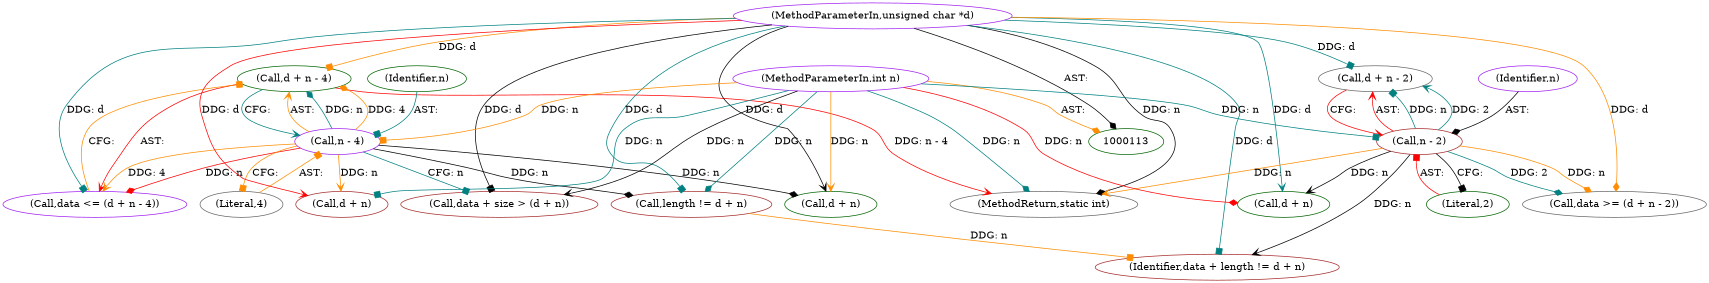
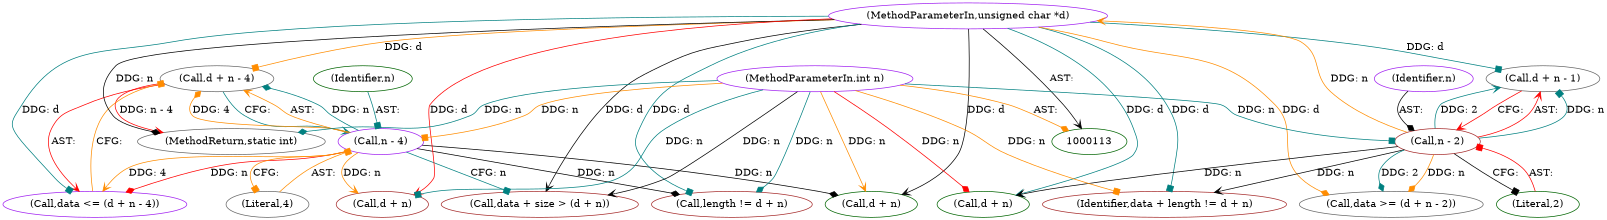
  digraph {
    node [color=gray40]
    edge [arrowhead=vee color=teal]
-   n1 [color=darkgreen label="(Call,d + n - 4)"]
+   n1 [label="(Call,d + n - 4)"]
    n2 [color=purple label="(Call,n - 4)"]
    n3 [label="(MethodReturn,static int)"]
    n4 [color=purple label="(Call,data <= (d + n - 4))"]
    n5 [color=brown label="(Call,d + n)"]
    n6 [color=brown label="(Call,data + size > (d + n))"]
    n7 [color=brown label="(Call,length != d + n)"]
    n8 [color=darkgreen label="(Call,d + n)"]
    n9 [label="(Literal,4)"]
    n10 [color=purple label="(MethodParameterIn,unsigned char *d)"]
    n11 [color=darkgreen label="(Call,d + n)"]
    n12 [color=brown label="(Identifier,data + length != d + n)"]
-   n13 [label="(Call,d + n - 2)"]
+   n13 [label="(Call,d + n - 1)"]
    n14 [label="(Call,data >= (d + n - 2))"]
    1000113 [color=darkgreen]
    n16 [color=brown label="(Call,n - 2)"]
    n17 [color=purple label="(MethodParameterIn,int n)"]
    n18 [color=darkgreen label="(Literal,2)"]
    n19 [color=purple label="(Identifier,n)"]
    n20 [color=darkgreen label="(Identifier,n)"]
    n1 -> n2 [label="CFG: "]
    n1 -> n3 [color=red label="DDG: n - 4"]
    n1 -> n4 [color=red label="AST: "]
    n2 -> n1 [color=darkorange label="AST: "]
    n2 -> n1 [arrowhead=diamond label="DDG: n"]
    n2 -> n1 [arrowhead=diamond color=darkorange label="DDG: 4"]
    n2 -> n4 [arrowhead=diamond color=red label="DDG: n"]
    n2 -> n4 [color=darkorange label="DDG: 4"]
    n2 -> n5 [color=darkorange label="DDG: n"]
    n2 -> n6 [arrowhead=box label="CFG: n"]
    n2 -> n7 [arrowhead=diamond color=black label="DDG: n"]
    n2 -> n8 [arrowhead=diamond color=black label="DDG: n"]
    n2 -> n9 [arrowhead=box color=darkorange label="CFG: "]
    n4 -> n1 [arrowhead=box color=darkorange label="CFG: "]
    n9 -> n2 [arrowhead=box color=darkorange label="AST: "]
    n10 -> n1 [arrowhead=box color=darkorange label="DDG: d"]
    n10 -> n3 [arrowhead=diamond color=black label="DDG: n"]
    n10 -> n4 [arrowhead=box label="DDG: d"]
    n10 -> n5 [color=red label="DDG: d"]
-   n10 -> n6 [arrowhead=box color=black label="DDG: d"]
+   n10 -> n6 [color=black label="DDG: d"]
    n10 -> n7 [arrowhead=box label="DDG: d"]
    n10 -> n8 [color=black label="DDG: d"]
    n10 -> n11 [label="DDG: d"]
    n10 -> n12 [arrowhead=box label="DDG: d"]
    n10 -> n13 [arrowhead=box label="DDG: d"]
    n10 -> n14 [arrowhead=diamond color=darkorange label="DDG: d"]
-   n10 -> 1000113 [arrowhead=diamond color=black label="AST: "]
+   n10 -> 1000113 [color=black label="AST: "]
    n13 -> n16 [color=red label="CFG: "]
-   n16 -> n3 [color=darkorange label="DDG: n"]
+   n16 -> n10 [color=darkorange label="DDG: n"]
    n16 -> n11 [color=black label="DDG: n"]
    n16 -> n12 [color=black label="DDG: n"]
    n16 -> n13 [color=red label="AST: "]
    n16 -> n13 [arrowhead=box label="DDG: n"]
    n16 -> n13 [label="DDG: 2"]
    n16 -> n14 [arrowhead=diamond color=darkorange label="DDG: n"]
    n16 -> n14 [arrowhead=diamond label="DDG: 2"]
    n16 -> n18 [arrowhead=box color=black label="CFG: "]
    n17 -> n2 [arrowhead=box color=darkorange label="DDG: n"]
    n17 -> n3 [arrowhead=diamond label="DDG: n"]
    n17 -> n5 [arrowhead=box label="DDG: n"]
    n17 -> n6 [color=black label="DDG: n"]
    n17 -> n7 [arrowhead=diamond label="DDG: n"]
    n17 -> n8 [color=darkorange label="DDG: n"]
    n17 -> n11 [arrowhead=diamond color=red label="DDG: n"]
-   n7 -> n12 [arrowhead=box color=darkorange label="DDG: n"]
+   n17 -> n12 [arrowhead=box color=darkorange label="DDG: n"]
    n17 -> 1000113 [arrowhead=diamond color=darkorange label="AST: "]
    n17 -> n16 [arrowhead=box label="DDG: n"]
    n18 -> n16 [arrowhead=box color=red label="AST: "]
    n19 -> n16 [arrowhead=diamond color=black label="AST: "]
    n20 -> n2 [arrowhead=box label="AST: "]
  }
